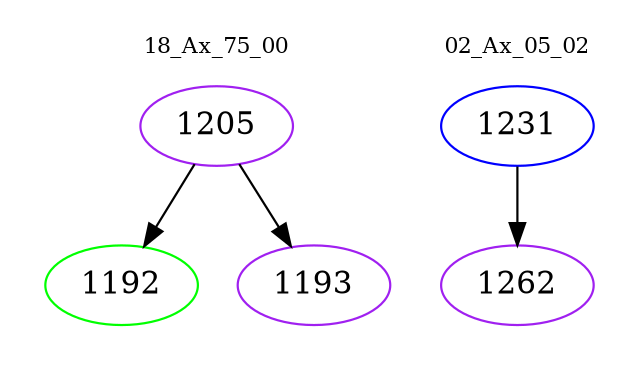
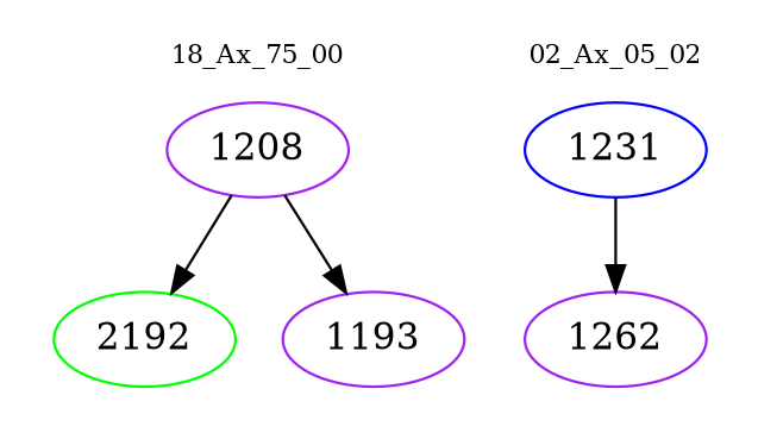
  digraph {
    node [color=purple]
    edge [color=black]
-   n1 [label=1205]
-   n2 [color=green label=1192]
+   n1 [label=1208]
+   n2 [color=green label=2192]
    n3 [label=1193]
    n4 [color=blue label=1231]
    n5 [label=1262]
    subgraph cluster_1 {
      color=white
      fontsize=10
      label="18_Ax_75_00"
      n1
      n2
      n3
    }
    subgraph cluster_2 {
      color=white
      fontsize=10
      label="02_Ax_05_02"
      n4
      n5
    }
    n1 -> n2
    n1 -> n3
    n4 -> n5
  }
